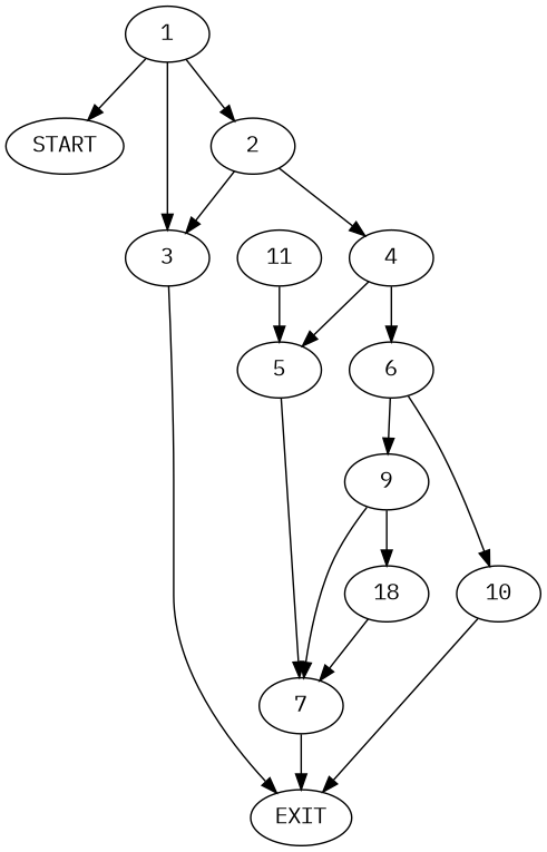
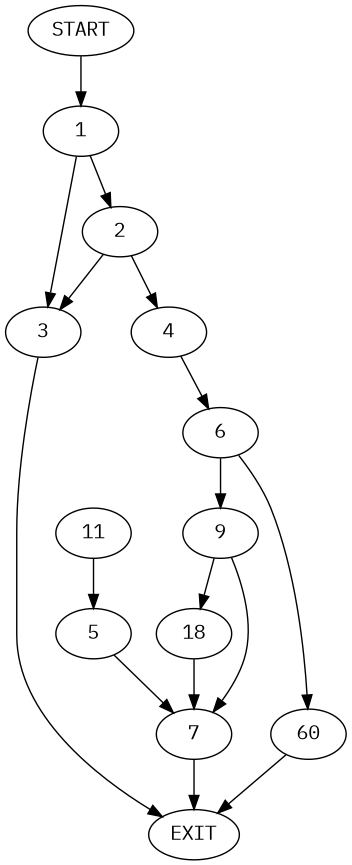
  digraph {
    fontname="IBM Plex Mono"
    node [fontname="IBM Plex Mono"]
    edge [fontname="IBM Plex Mono"]
    n1 [label=START]
    1
    2
    3
    n5 [label=EXIT]
    4
    5
    6
    7
    9
-   10
+   10 [label=60]
    n12 [label=18]
    11
-   1 -> n1
+   n1 -> 1
    1 -> 2
    1 -> 3
    2 -> 3
    2 -> 4
    3 -> n5
-   4 -> 5
    4 -> 6
    5 -> 7
    6 -> 9
    6 -> 10
    7 -> n5
    9 -> 7
    9 -> n12
    10 -> n5
    n12 -> 7
    11 -> 5
  }
